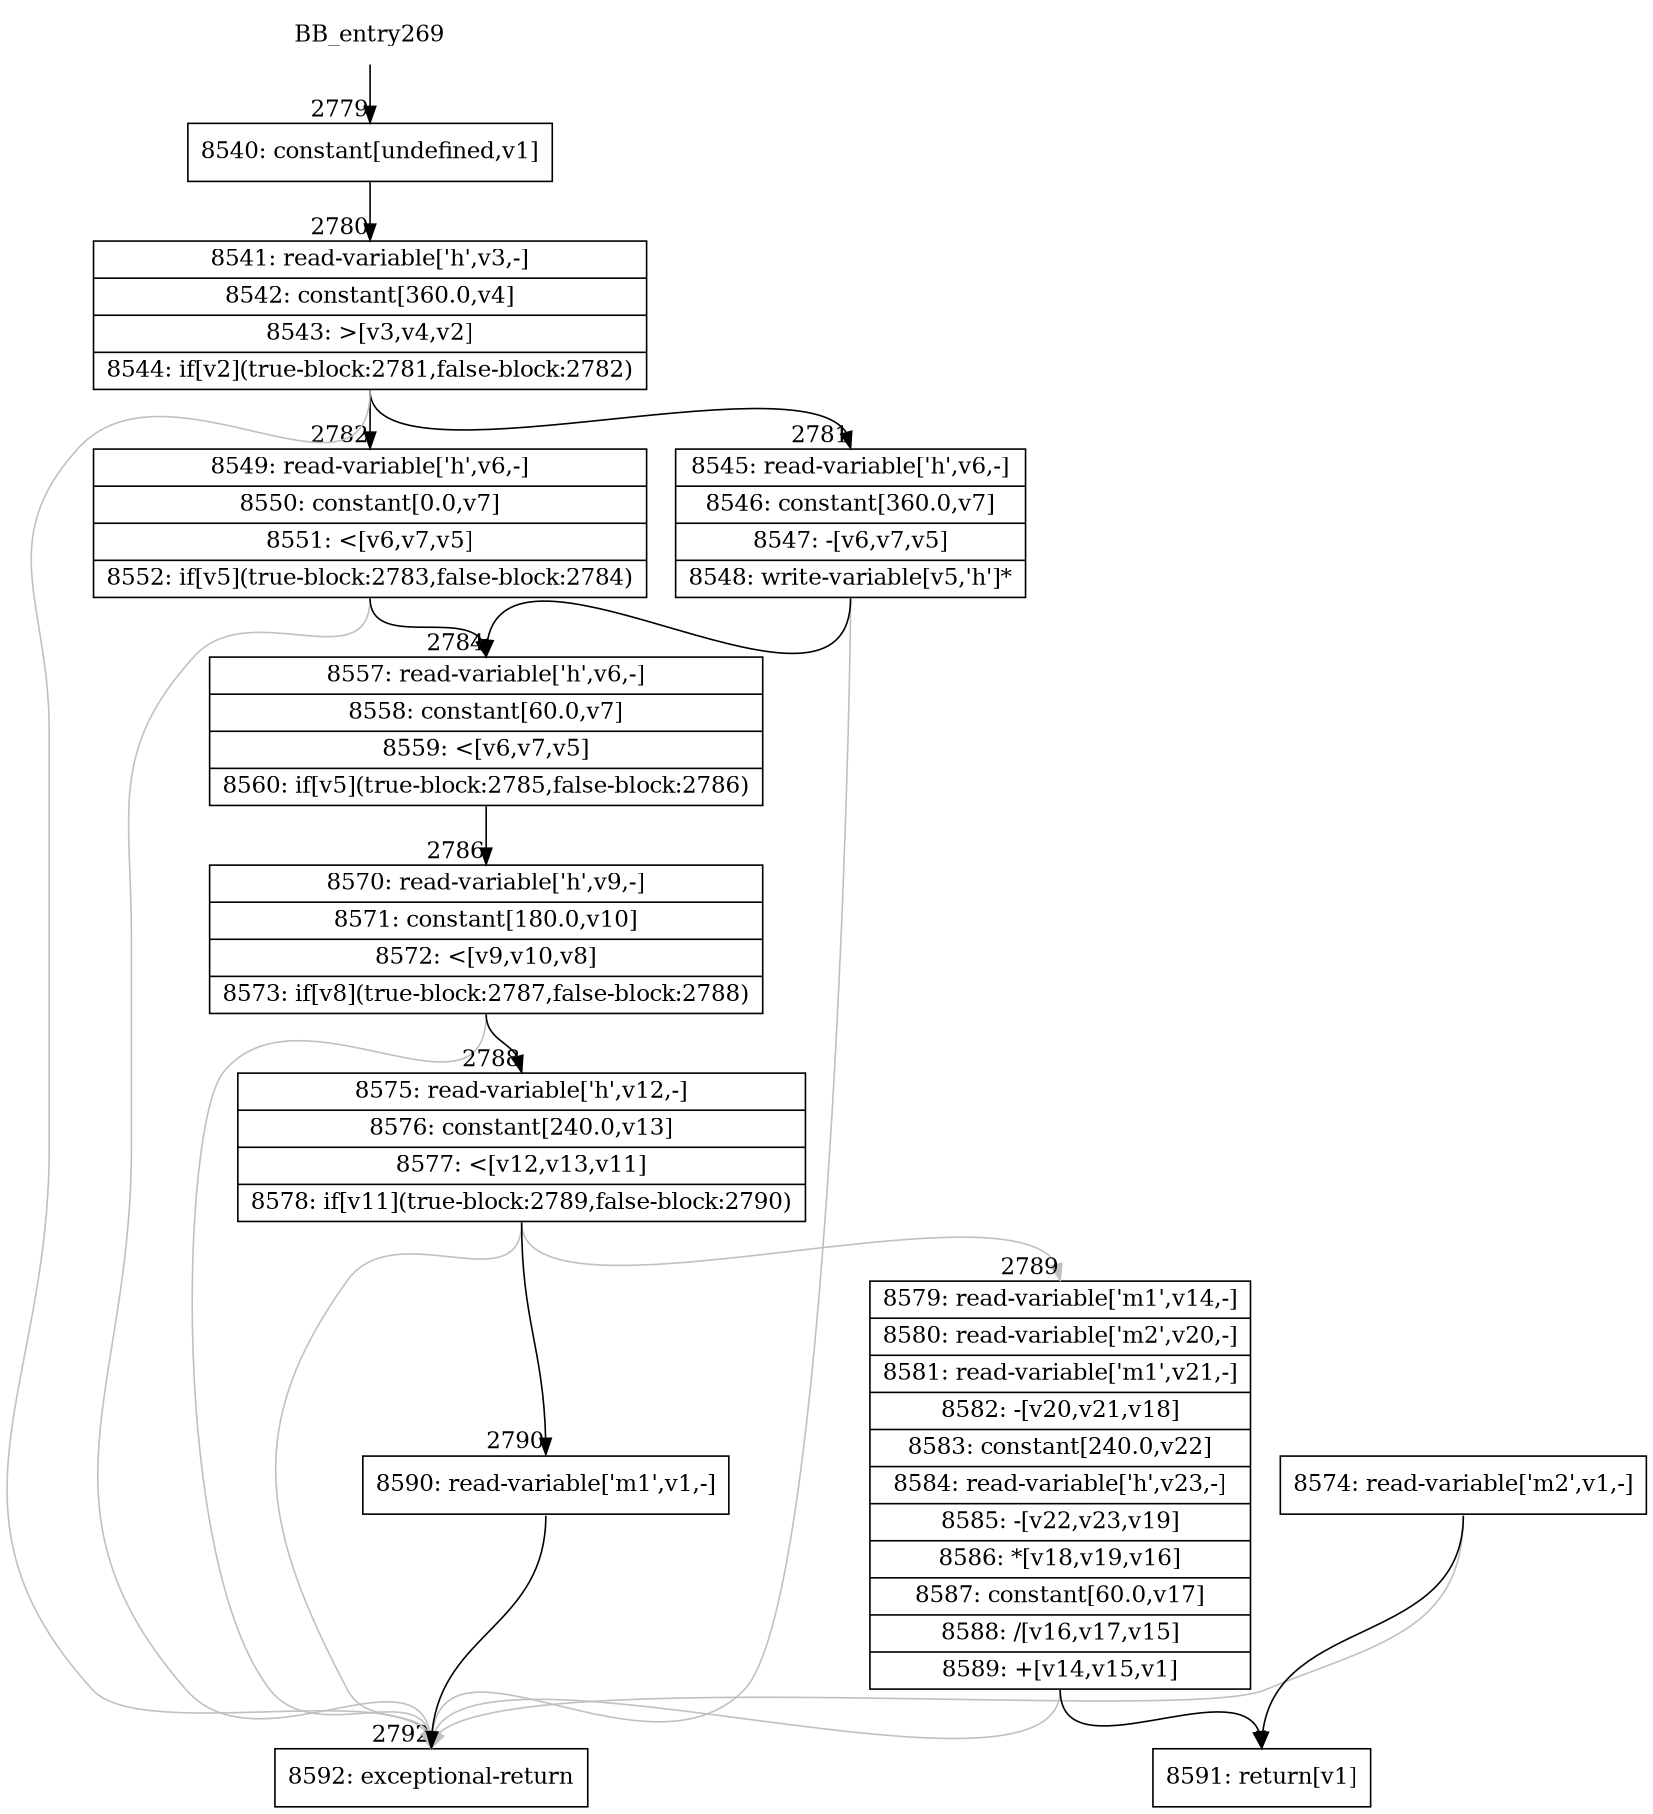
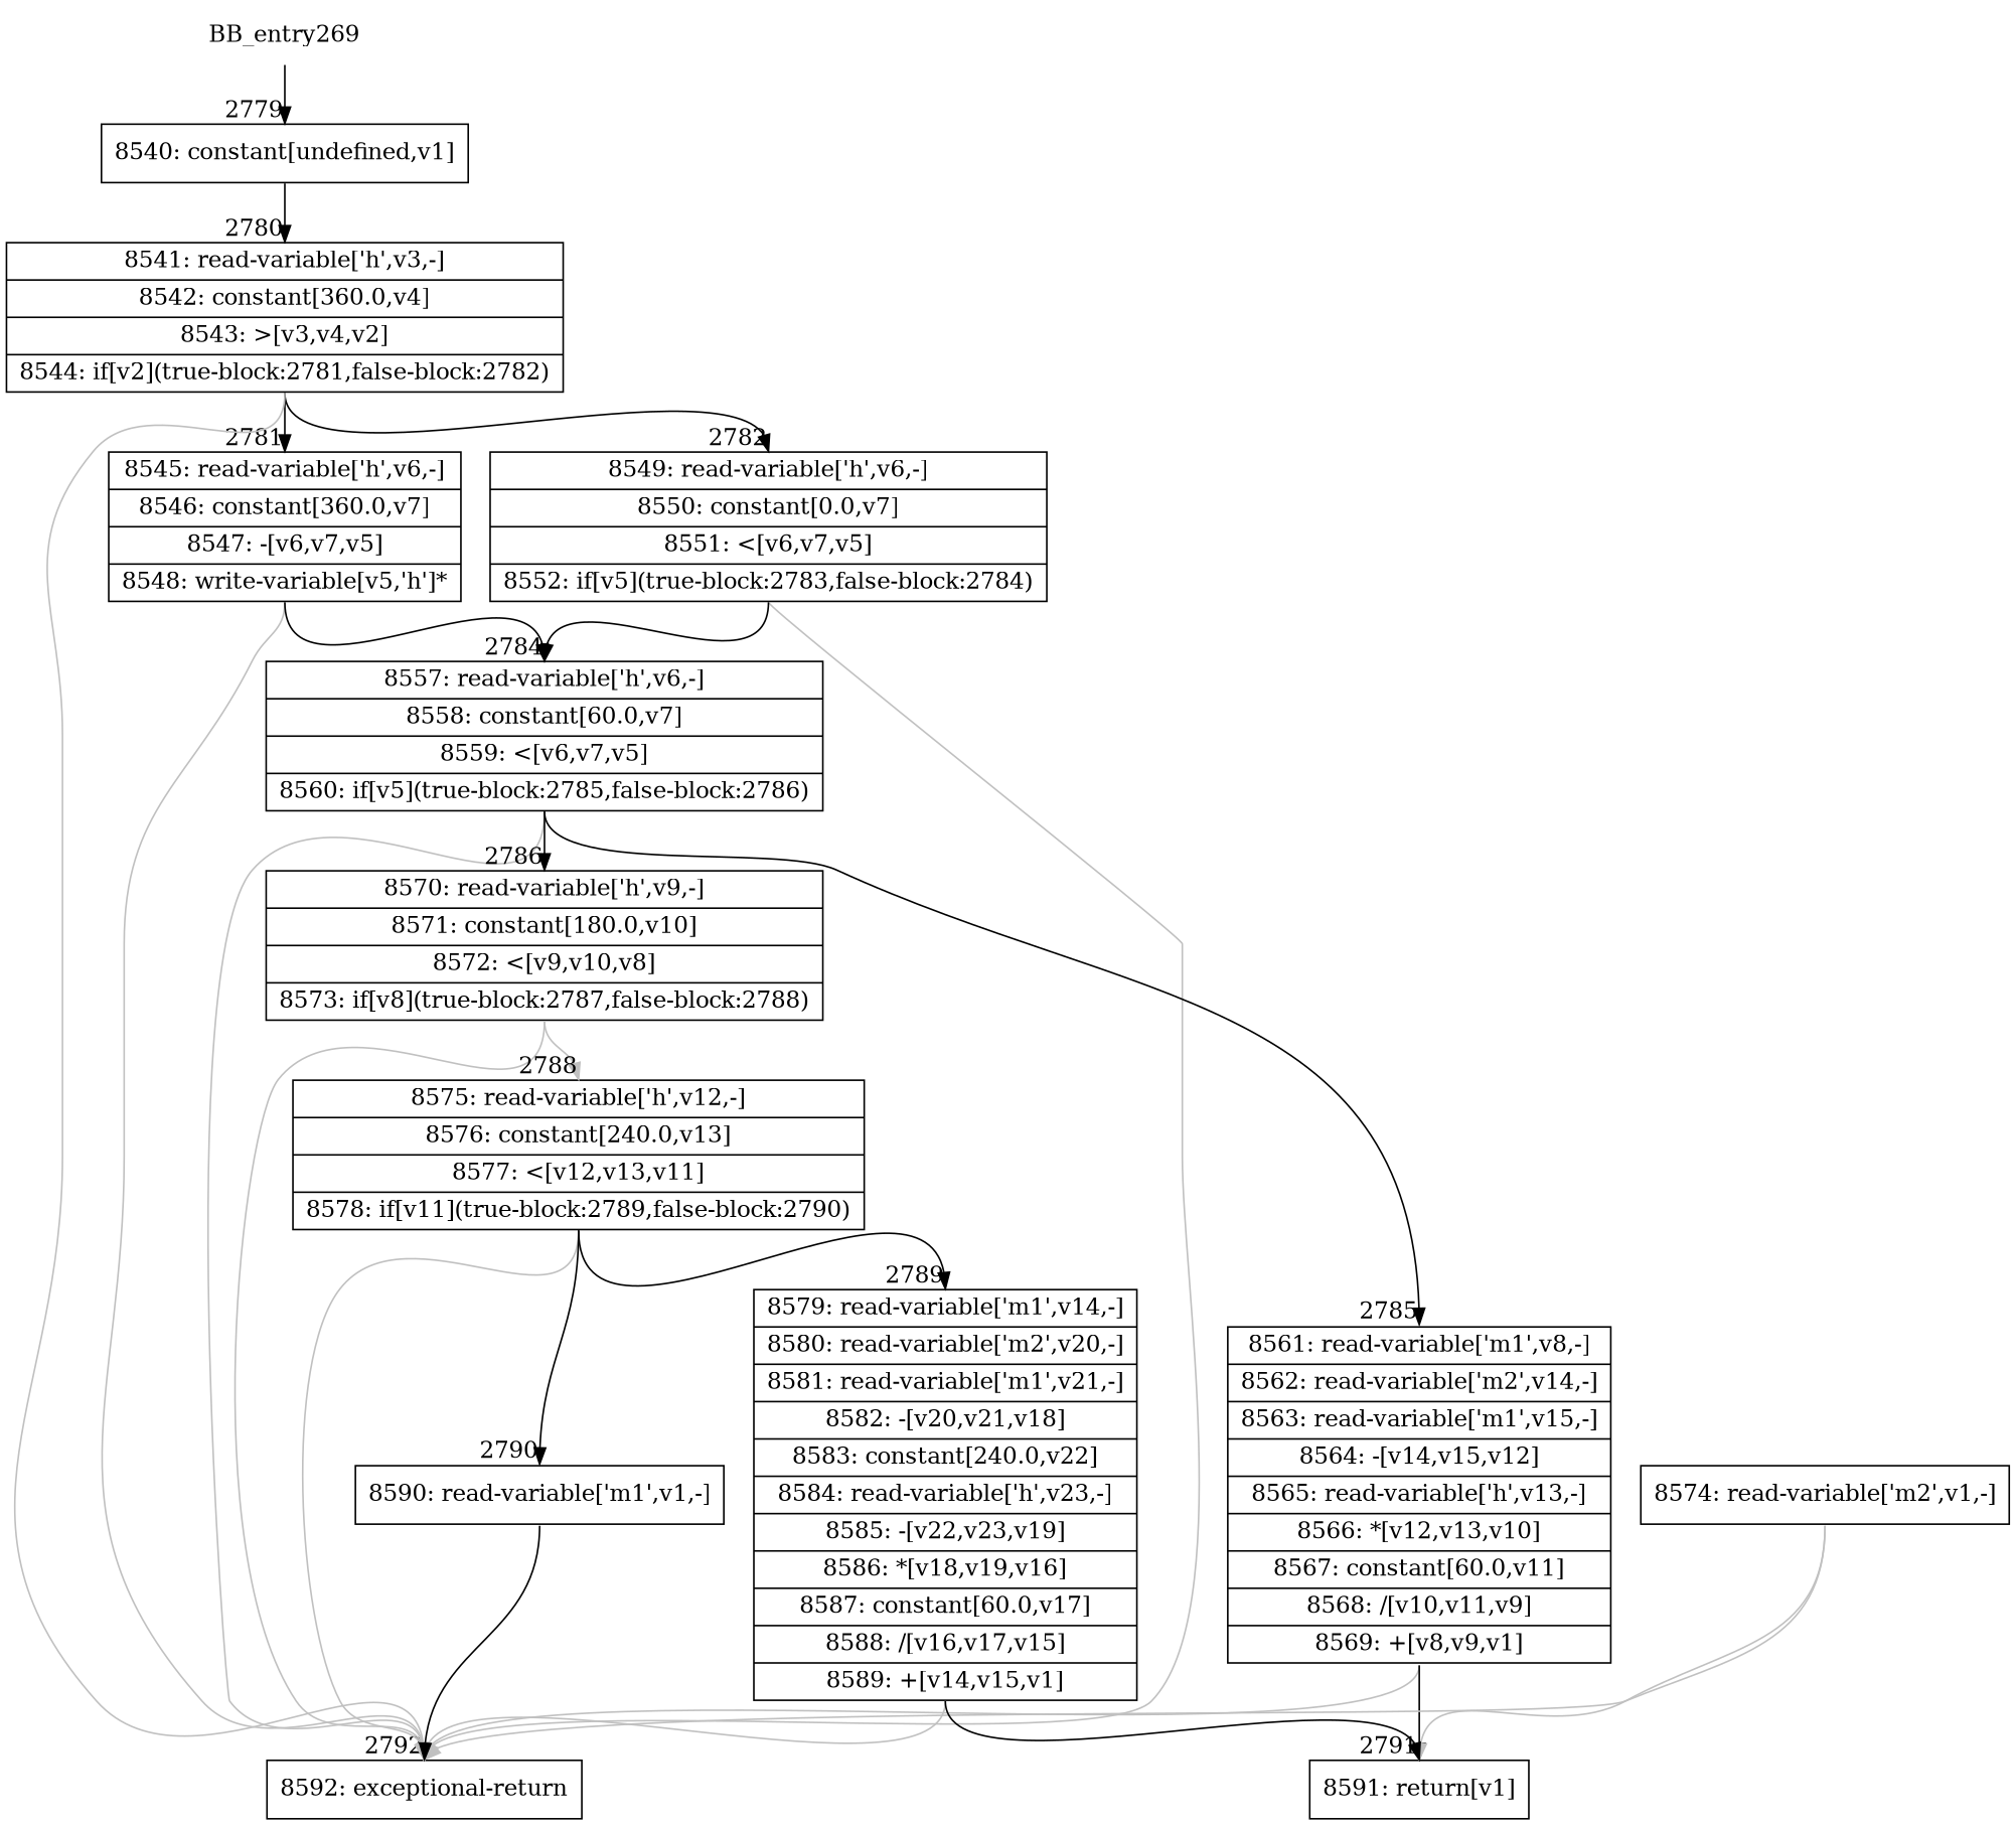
  digraph {
    rankdir=TD
    node [shape=record]
    edge [headport=n tailport=s]
    n1 [label=BB_entry269 shape=none]
    n2 [label="{8540: constant[undefined,v1]}"]
    n3 [label="{8541: read-variable['h',v3,-]|8542: constant[360.0,v4]|8543: \>[v3,v4,v2]|8544: if[v2](true-block:2781,false-block:2782)}"]
    n4 [label="{8545: read-variable['h',v6,-]|8546: constant[360.0,v7]|8547: -[v6,v7,v5]|8548: write-variable[v5,'h']*}"]
    n5 [label="{8549: read-variable['h',v6,-]|8550: constant[0.0,v7]|8551: \<[v6,v7,v5]|8552: if[v5](true-block:2783,false-block:2784)}"]
    n6 [label="{8592: exceptional-return}"]
    n7 [label="{8557: read-variable['h',v6,-]|8558: constant[60.0,v7]|8559: \<[v6,v7,v5]|8560: if[v5](true-block:2785,false-block:2786)}"]
+   n8 [label="{8561: read-variable['m1',v8,-]|8562: read-variable['m2',v14,-]|8563: read-variable['m1',v15,-]|8564: -[v14,v15,v12]|8565: read-variable['h',v13,-]|8566: *[v12,v13,v10]|8567: constant[60.0,v11]|8568: /[v10,v11,v9]|8569: +[v8,v9,v1]}"]
    n9 [label="{8570: read-variable['h',v9,-]|8571: constant[180.0,v10]|8572: \<[v9,v10,v8]|8573: if[v8](true-block:2787,false-block:2788)}"]
    n10 [label="{8591: return[v1]}"]
    n11 [label="{8575: read-variable['h',v12,-]|8576: constant[240.0,v13]|8577: \<[v12,v13,v11]|8578: if[v11](true-block:2789,false-block:2790)}"]
    n12 [label="{8574: read-variable['m2',v1,-]}"]
    n13 [label="{8579: read-variable['m1',v14,-]|8580: read-variable['m2',v20,-]|8581: read-variable['m1',v21,-]|8582: -[v20,v21,v18]|8583: constant[240.0,v22]|8584: read-variable['h',v23,-]|8585: -[v22,v23,v19]|8586: *[v18,v19,v16]|8587: constant[60.0,v17]|8588: /[v16,v17,v15]|8589: +[v14,v15,v1]}"]
    n14 [label="{8590: read-variable['m1',v1,-]}"]
    n1 -> n2 [headlabel="    2779"]
    n2 -> n3 [headlabel="      2780"]
    n3 -> n4 [headlabel="      2781"]
    n3 -> n5 [headlabel="      2782"]
    n3 -> n6 [color=gray headlabel="      2792"]
    n4 -> n6 [color=gray]
    n4 -> n7 [headlabel="      2784"]
    n5 -> n6 [color=gray]
    n5 -> n7
+   n7 -> n6 [color=gray]
+   n7 -> n8 [headlabel="      2785"]
    n7 -> n9 [headlabel="      2786"]
+   n8 -> n6 [color=gray]
+   n8 -> n10 [headlabel="      2791"]
    n9 -> n6 [color=gray]
-   n9 -> n11 [headlabel="      2788"]
+   n9 -> n11 [headlabel="      2788" color=gray]
    n11 -> n6 [color=gray]
-   n11 -> n13 [headlabel="      2789" color=gray]
+   n11 -> n13 [headlabel="      2789"]
    n11 -> n14 [headlabel="      2790"]
    n12 -> n6 [color=gray]
-   n12 -> n10
+   n12 -> n10 [color=gray]
    n13 -> n6 [color=gray]
    n13 -> n10
    n14 -> n6 [color=black]
  }
